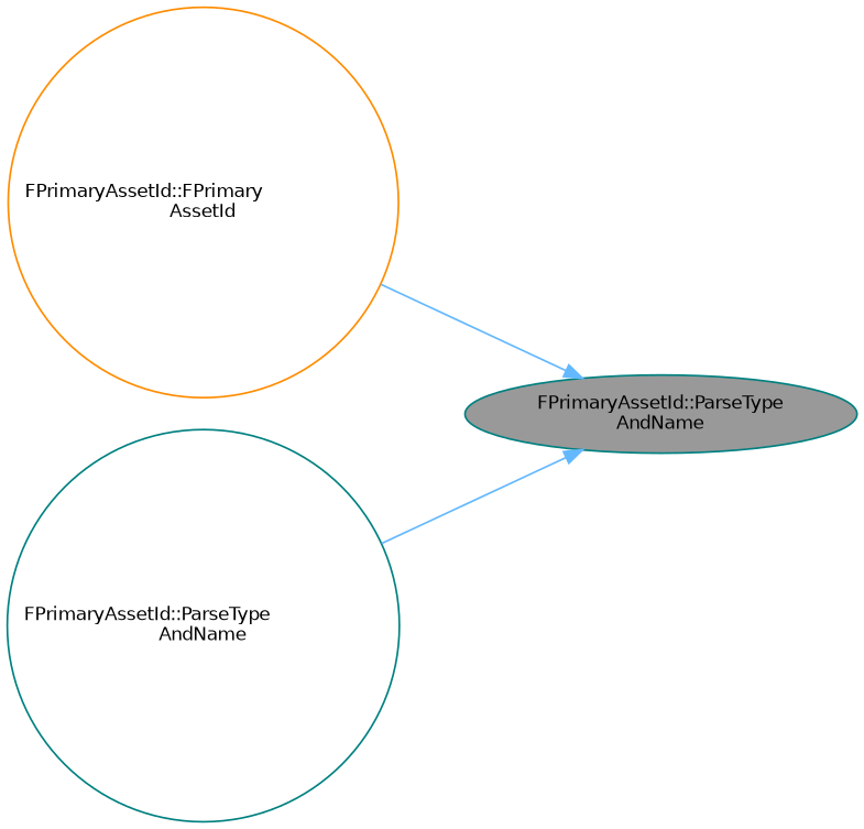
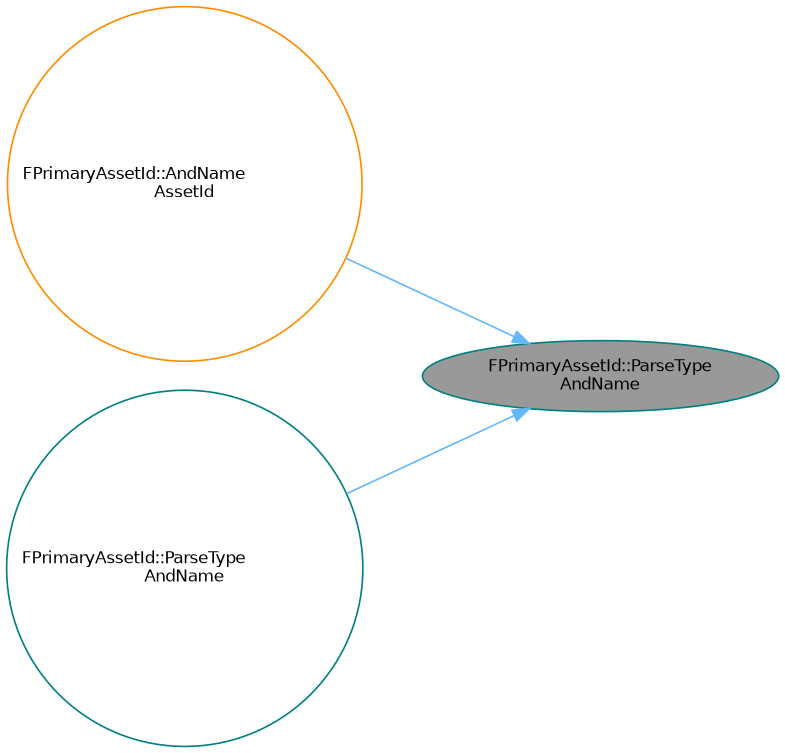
  digraph {
    rankdir=RL
    node [color=teal fillcolor=white fontname=Helvetica fontsize=10 shape=circle style=filled]
    edge [color=steelblue1 dir=back fontname=Helvetica fontsize=10 labelfontname=Helvetica labelfontsize=10 style=solid]
    n1 [fillcolor=grey60 fontcolor=black height=0.2 label="FPrimaryAssetId::ParseType\lAndName" shape=ellipse width=0.4]
-   n2 [color=darkorange height=0.2 label="FPrimaryAssetId::FPrimary\lAssetId" width=0.4]
+   n2 [color=darkorange height=0.2 label="FPrimaryAssetId::AndName\lAssetId" width=0.4]
    n3 [height=0.2 label="FPrimaryAssetId::ParseType\lAndName" width=0.4]
    n1 -> n2
    n1 -> n3
  }
